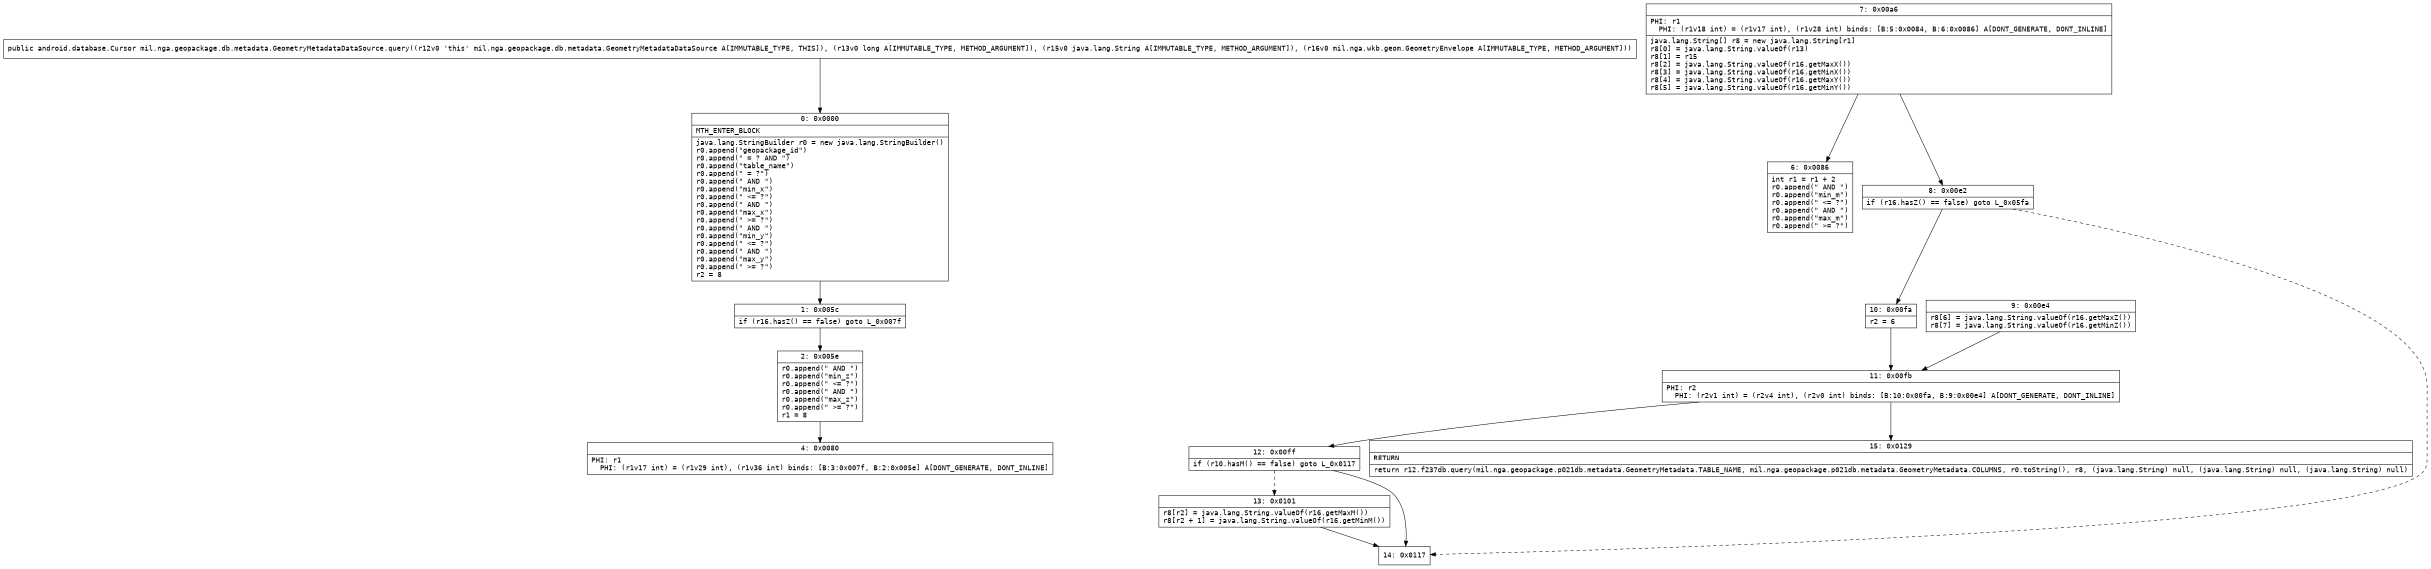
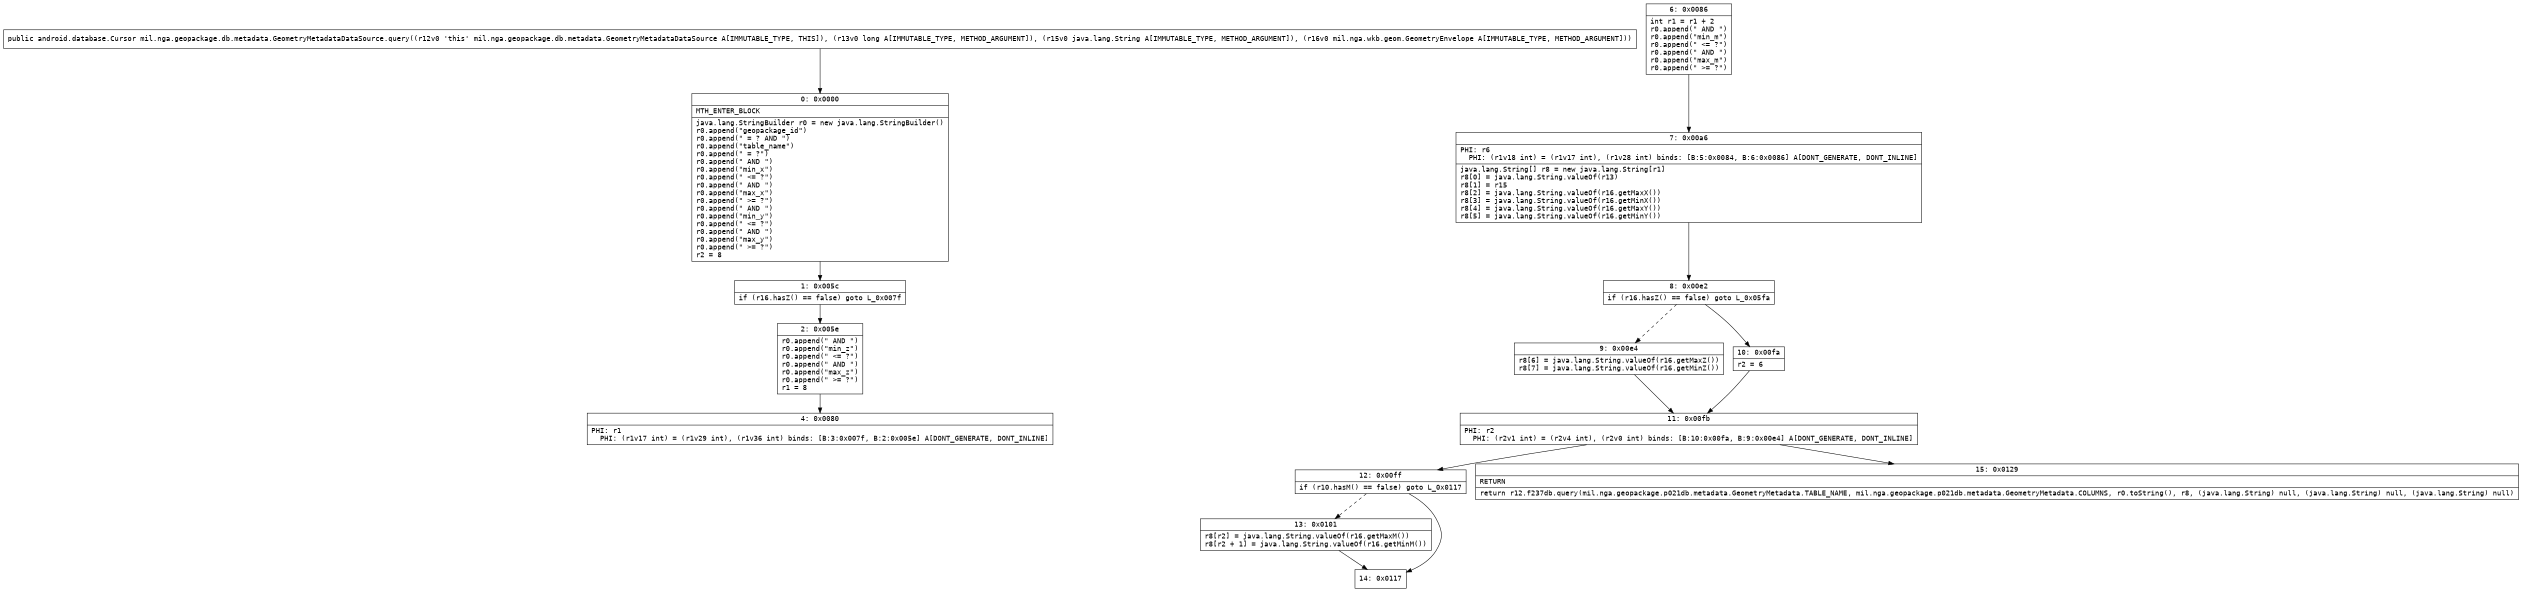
  digraph {
    fontname="DejaVu Sans Mono"
    node [fontname="DejaVu Sans Mono" shape=record]
    edge [fontname="DejaVu Sans Mono"]
    n1 [label="{0\:\ 0x0000|MTH_ENTER_BLOCK\l|java.lang.StringBuilder r0 = new java.lang.StringBuilder()\lr0.append(\"geopackage_id\")\lr0.append(\" = ? AND \")\lr0.append(\"table_name\")\lr0.append(\" = ?\")\lr0.append(\" AND \")\lr0.append(\"min_x\")\lr0.append(\" \<= ?\")\lr0.append(\" AND \")\lr0.append(\"max_x\")\lr0.append(\" \>= ?\")\lr0.append(\" AND \")\lr0.append(\"min_y\")\lr0.append(\" \<= ?\")\lr0.append(\" AND \")\lr0.append(\"max_y\")\lr0.append(\" \>= ?\")\lr2 = 8\l}"]
    n2 [label="{1\:\ 0x005c|if (r16.hasZ() == false) goto L_0x007f\l}"]
    n3 [label="{2\:\ 0x005e|r0.append(\" AND \")\lr0.append(\"min_z\")\lr0.append(\" \<= ?\")\lr0.append(\" AND \")\lr0.append(\"max_z\")\lr0.append(\" \>= ?\")\lr1 = 8\l}"]
    n4 [label="{4\:\ 0x0080|PHI: r1 \l  PHI: (r1v17 int) = (r1v29 int), (r1v36 int) binds: [B:3:0x007f, B:2:0x005e] A[DONT_GENERATE, DONT_INLINE]\l}"]
    n5 [label="{6\:\ 0x0086|int r1 = r1 + 2\lr0.append(\" AND \")\lr0.append(\"min_m\")\lr0.append(\" \<= ?\")\lr0.append(\" AND \")\lr0.append(\"max_m\")\lr0.append(\" \>= ?\")\l}"]
-   n6 [label="{7\:\ 0x00a6|PHI: r1 \l  PHI: (r1v18 int) = (r1v17 int), (r1v28 int) binds: [B:5:0x0084, B:6:0x0086] A[DONT_GENERATE, DONT_INLINE]\l|java.lang.String[] r8 = new java.lang.String[r1]\lr8[0] = java.lang.String.valueOf(r13)\lr8[1] = r15\lr8[2] = java.lang.String.valueOf(r16.getMaxX())\lr8[3] = java.lang.String.valueOf(r16.getMinX())\lr8[4] = java.lang.String.valueOf(r16.getMaxY())\lr8[5] = java.lang.String.valueOf(r16.getMinY())\l}"]
+   n6 [label="{7\:\ 0x00a6|PHI: r6 \l  PHI: (r1v18 int) = (r1v17 int), (r1v28 int) binds: [B:5:0x0084, B:6:0x0086] A[DONT_GENERATE, DONT_INLINE]\l|java.lang.String[] r8 = new java.lang.String[r1]\lr8[0] = java.lang.String.valueOf(r13)\lr8[1] = r15\lr8[2] = java.lang.String.valueOf(r16.getMaxX())\lr8[3] = java.lang.String.valueOf(r16.getMinX())\lr8[4] = java.lang.String.valueOf(r16.getMaxY())\lr8[5] = java.lang.String.valueOf(r16.getMinY())\l}"]
    n7 [label="{8\:\ 0x00e2|if (r16.hasZ() == false) goto L_0x05fa\l}"]
    n8 [label="{9\:\ 0x00e4|r8[6] = java.lang.String.valueOf(r16.getMaxZ())\lr8[7] = java.lang.String.valueOf(r16.getMinZ())\l}"]
    n9 [label="{10\:\ 0x00fa|r2 = 6\l}"]
    n10 [label="{11\:\ 0x00fb|PHI: r2 \l  PHI: (r2v1 int) = (r2v4 int), (r2v0 int) binds: [B:10:0x00fa, B:9:0x00e4] A[DONT_GENERATE, DONT_INLINE]\l}"]
    n11 [label="{12\:\ 0x00ff|if (r10.hasM() == false) goto L_0x0117\l}"]
    n12 [label="{15\:\ 0x0129|RETURN\l|return r12.f237db.query(mil.nga.geopackage.p021db.metadata.GeometryMetadata.TABLE_NAME, mil.nga.geopackage.p021db.metadata.GeometryMetadata.COLUMNS, r0.toString(), r8, (java.lang.String) null, (java.lang.String) null, (java.lang.String) null)\l}"]
    n13 [label="{13\:\ 0x0101|r8[r2] = java.lang.String.valueOf(r16.getMaxM())\lr8[r2 + 1] = java.lang.String.valueOf(r16.getMinM())\l}"]
    n14 [label="{14\:\ 0x0117}"]
    n15 [label="{public android.database.Cursor mil.nga.geopackage.db.metadata.GeometryMetadataDataSource.query((r12v0 'this' mil.nga.geopackage.db.metadata.GeometryMetadataDataSource A[IMMUTABLE_TYPE, THIS]), (r13v0 long A[IMMUTABLE_TYPE, METHOD_ARGUMENT]), (r15v0 java.lang.String A[IMMUTABLE_TYPE, METHOD_ARGUMENT]), (r16v0 mil.nga.wkb.geom.GeometryEnvelope A[IMMUTABLE_TYPE, METHOD_ARGUMENT])) }"]
    n1 -> n2
    n2 -> n3 [style=solid]
    n3 -> n4
-   n6 -> n5
+   n5 -> n6
    n6 -> n7
-   n7 -> n14 [style=dashed]
+   n7 -> n8 [style=dashed]
    n7 -> n9
    n8 -> n10
    n9 -> n10
    n10 -> n11
    n10 -> n12
    n11 -> n13 [style=dashed]
    n11 -> n14
    n13 -> n14
    n15 -> n1
  }
